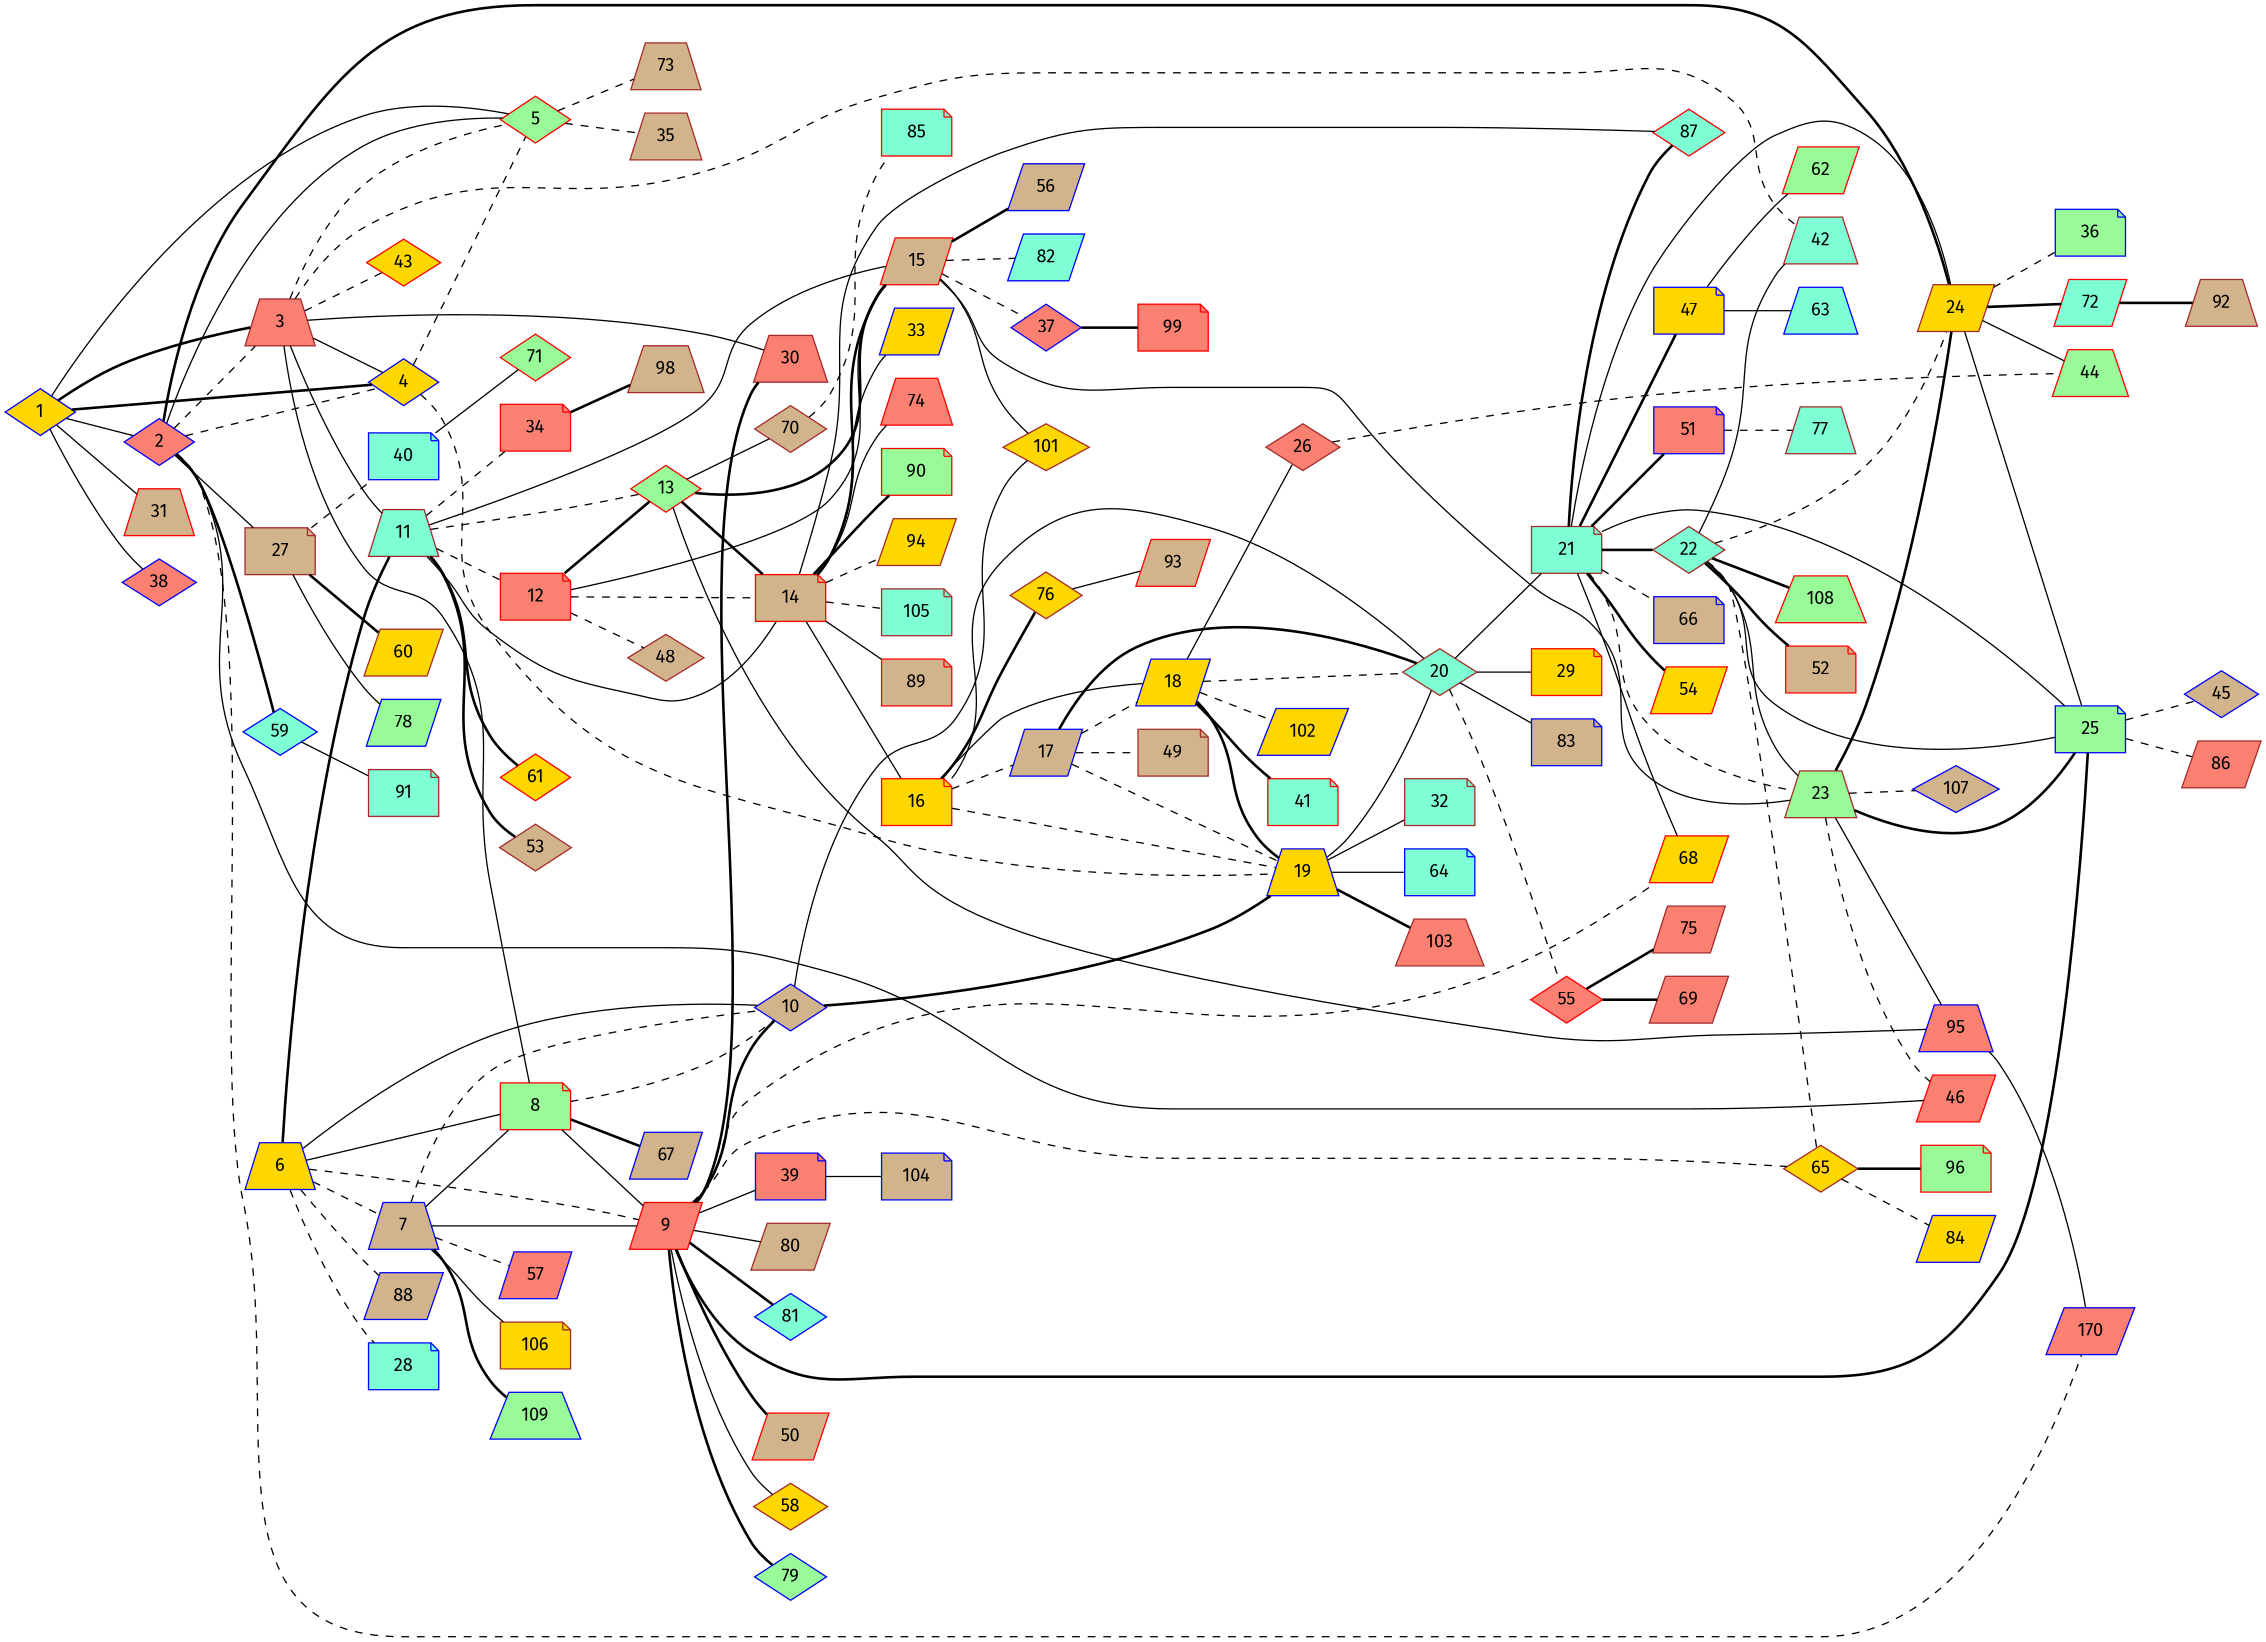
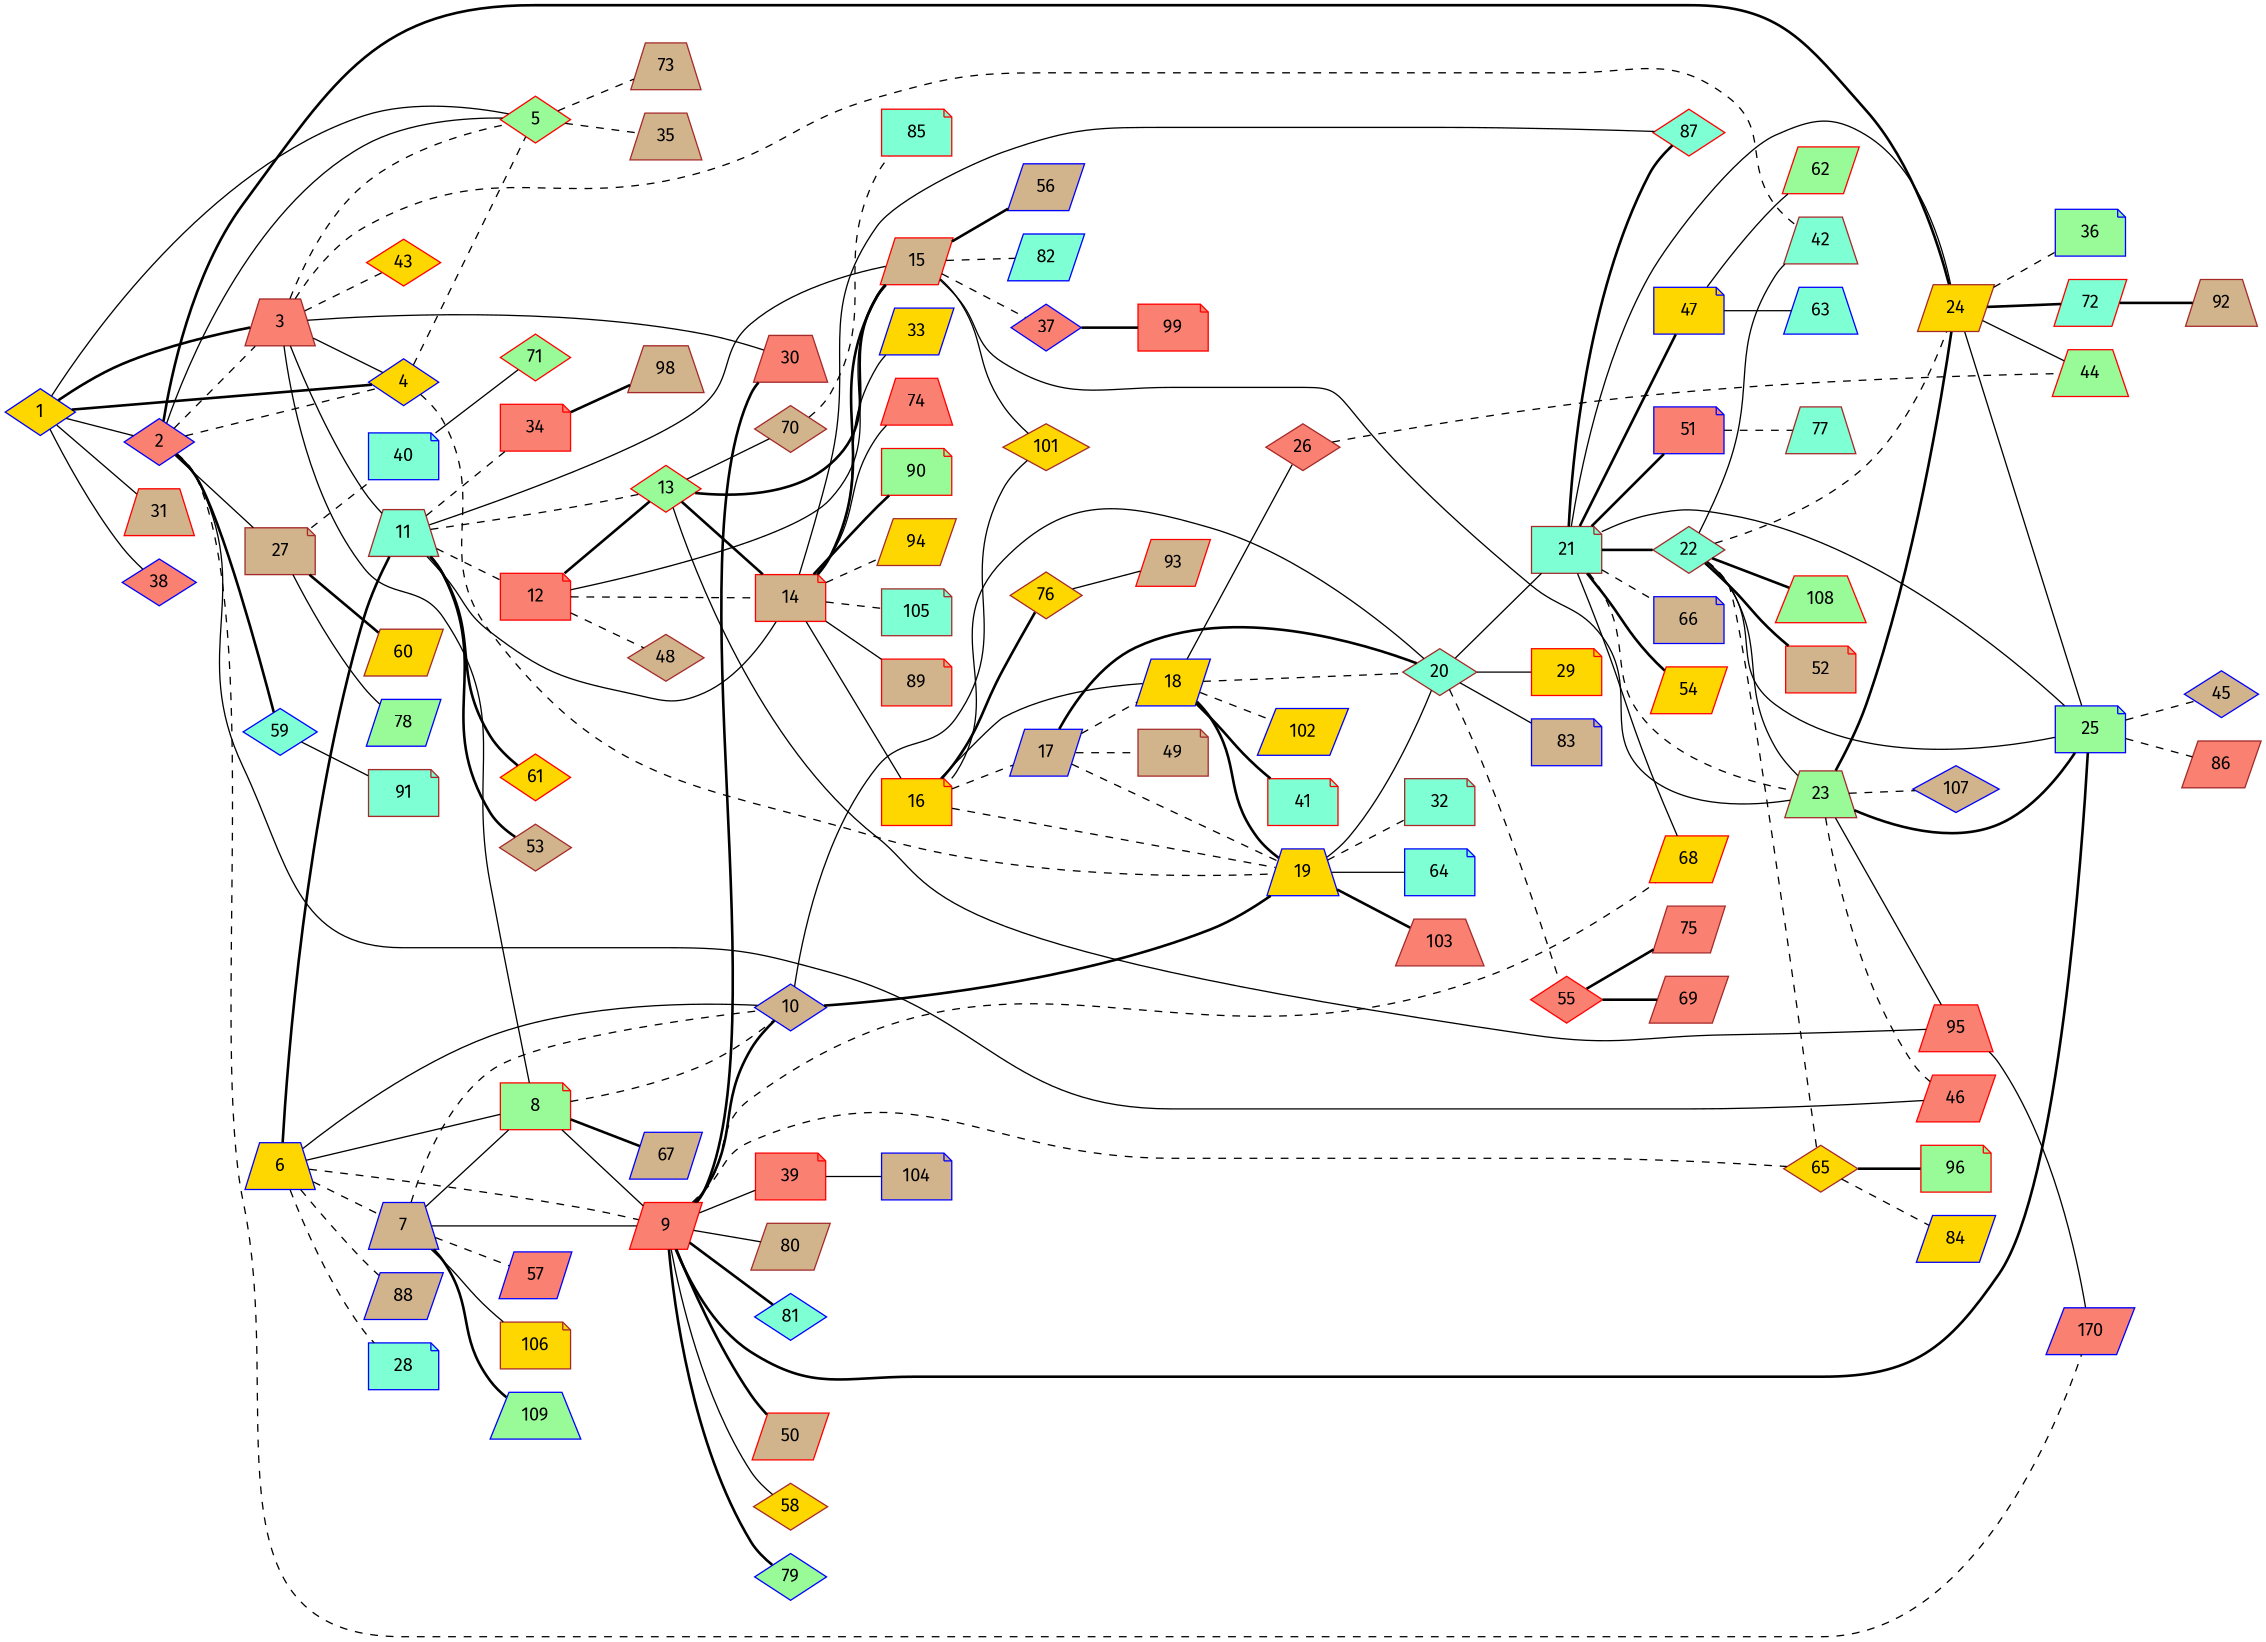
  graph {
    fontname="Fira Sans"
    rankdir=LR
    node [color=blue fillcolor=tan fontname="Fira Sans" shape=note style=filled]
    edge [fontname="Fira Sans" style=solid]
    1 [fillcolor=gold shape=diamond]
    2 [fillcolor=salmon shape=diamond]
    3 [color=brown fillcolor=salmon shape=trapezium]
    4 [fillcolor=gold shape=diamond]
    5 [color=red fillcolor=palegreen shape=diamond]
    31 [color=red shape=trapezium]
    38 [fillcolor=salmon shape=diamond]
    24 [color=brown fillcolor=gold shape=parallelogram]
    27 [color=brown]
    46 [color=red fillcolor=salmon shape=parallelogram]
    59 [fillcolor=aquamarine shape=diamond]
    n12 [fillcolor=salmon label=170 shape=parallelogram]
    8 [color=red fillcolor=palegreen]
    11 [color=brown fillcolor=aquamarine shape=trapezium]
    30 [color=brown fillcolor=salmon shape=trapezium]
    42 [color=brown fillcolor=aquamarine shape=trapezium]
    43 [color=red fillcolor=gold shape=diamond]
    19 [fillcolor=gold shape=trapezium]
    35 [color=brown shape=trapezium]
    73 [color=brown shape=trapezium]
    25 [fillcolor=palegreen]
    36 [fillcolor=palegreen]
    44 [color=red fillcolor=palegreen shape=trapezium]
    72 [color=red fillcolor=aquamarine shape=parallelogram]
    40 [fillcolor=aquamarine]
    60 [color=brown fillcolor=gold shape=parallelogram]
    78 [fillcolor=palegreen shape=parallelogram]
    91 [color=brown fillcolor=aquamarine]
    9 [color=red fillcolor=salmon shape=parallelogram]
    10 [shape=diamond]
    67 [shape=parallelogram]
    12 [color=red fillcolor=salmon]
    13 [color=red fillcolor=palegreen shape=diamond]
    14 [color=red]
    15 [color=red shape=parallelogram]
    34 [color=red fillcolor=salmon]
    53 [color=brown shape=diamond]
    61 [color=red fillcolor=gold shape=diamond]
    20 [color=brown fillcolor=aquamarine shape=diamond]
    32 [color=brown fillcolor=aquamarine]
    64 [fillcolor=aquamarine]
    103 [color=brown fillcolor=salmon shape=trapezium]
    6 [fillcolor=gold shape=trapezium]
    7 [shape=trapezium]
    28 [fillcolor=aquamarine]
    88 [shape=parallelogram]
    57 [fillcolor=salmon shape=parallelogram]
    106 [color=brown fillcolor=gold]
    109 [fillcolor=palegreen shape=trapezium]
-   39 [fillcolor=salmon]
+   39 [color=red fillcolor=salmon]
    50 [color=red shape=parallelogram]
    58 [color=brown fillcolor=gold shape=diamond]
    65 [color=brown fillcolor=gold shape=diamond]
    68 [color=red fillcolor=gold shape=parallelogram]
    79 [fillcolor=palegreen shape=diamond]
    80 [color=brown shape=parallelogram]
    81 [fillcolor=aquamarine shape=diamond]
    101 [color=brown fillcolor=gold shape=diamond]
    45 [shape=diamond]
    86 [color=brown fillcolor=salmon shape=parallelogram]
    104
    84 [fillcolor=gold shape=parallelogram]
    96 [color=red fillcolor=palegreen]
    48 [color=brown shape=diamond]
    70 [color=brown shape=diamond]
-   95 [fillcolor=salmon shape=trapezium]
+   95 [color=red fillcolor=salmon shape=trapezium]
    16 [color=red fillcolor=gold]
    33 [fillcolor=gold shape=parallelogram]
    74 [color=red fillcolor=salmon shape=trapezium]
    87 [color=red fillcolor=aquamarine shape=diamond]
    89 [color=red]
    90 [color=red fillcolor=palegreen]
    94 [color=brown fillcolor=gold shape=parallelogram]
    105 [color=brown fillcolor=aquamarine]
    23 [color=brown fillcolor=palegreen shape=trapezium]
    37 [fillcolor=salmon shape=diamond]
    56 [shape=parallelogram]
    82 [fillcolor=aquamarine shape=parallelogram]
    98 [color=brown shape=trapezium]
    85 [color=red fillcolor=aquamarine]
    17 [shape=parallelogram]
    18 [fillcolor=gold shape=parallelogram]
    76 [color=brown fillcolor=gold shape=diamond]
    107 [shape=diamond]
    99 [color=red fillcolor=salmon]
    49 [color=brown]
    26 [color=brown fillcolor=salmon shape=diamond]
    41 [color=red fillcolor=aquamarine]
    102 [fillcolor=gold shape=parallelogram]
    21 [color=brown fillcolor=aquamarine]
    29 [color=red fillcolor=gold]
    55 [color=red fillcolor=salmon shape=diamond]
    83
    93 [color=red shape=parallelogram]
    22 [color=brown fillcolor=aquamarine shape=diamond]
    47 [fillcolor=gold]
    51 [fillcolor=salmon]
    54 [color=red fillcolor=gold shape=parallelogram]
    66
    69 [color=brown fillcolor=salmon shape=parallelogram]
    75 [color=brown fillcolor=salmon shape=parallelogram]
    52 [color=red]
    108 [color=red fillcolor=palegreen shape=trapezium]
    62 [color=red fillcolor=palegreen shape=parallelogram]
    63 [fillcolor=aquamarine shape=trapezium]
    77 [color=brown fillcolor=aquamarine shape=trapezium]
    92 [color=brown shape=trapezium]
    71 [color=red fillcolor=palegreen shape=diamond]
    1 -- 2
    1 -- 3 [style=bold]
    1 -- 4 [style=bold]
    1 -- 5
    1 -- 31
    1 -- 38
    2 -- 3 [style=dashed]
    2 -- 4 [style=dashed]
    2 -- 5
    2 -- 24 [style=bold]
    2 -- 27
    2 -- 46
    2 -- 59 [style=bold]
    2 -- n12 [style=dashed]
    3 -- 4
    3 -- 5 [style=dashed]
    3 -- 8
    3 -- 11
    3 -- 30
    3 -- 42 [style=dashed]
    3 -- 43 [style=dashed]
    4 -- 5 [style=dashed]
    4 -- 19 [style=dashed]
    5 -- 35 [style=dashed]
    5 -- 73 [style=dashed]
    24 -- 25
    24 -- 36 [style=dashed]
    24 -- 44
    24 -- 72 [style=bold]
    27 -- 40 [style=dashed]
    27 -- 60 [style=bold]
    27 -- 78
    59 -- 91
    8 -- 9
    8 -- 10 [style=dashed]
    8 -- 67 [style=bold]
    11 -- 12 [style=dashed]
    11 -- 13 [style=dashed]
    11 -- 14
    11 -- 15
    11 -- 34 [style=dashed]
    11 -- 53 [style=bold]
    11 -- 61 [style=bold]
    19 -- 20
-   19 -- 32
+   19 -- 32 [style=dashed]
    19 -- 64
    19 -- 103 [style=bold]
    25 -- 45 [style=dashed]
    25 -- 86 [style=dashed]
    72 -- 92 [style=bold]
    40 -- 71
    9 -- 30 [style=bold]
    9 -- 25 [style=bold]
    9 -- 10 [style=bold]
    9 -- 39
    9 -- 50 [style=bold]
    9 -- 58
    9 -- 65 [style=dashed]
    9 -- 68 [style=dashed]
    9 -- 79 [style=bold]
    9 -- 80
    9 -- 81 [style=bold]
    10 -- 19 [style=bold]
    10 -- 101
    12 -- 13 [style=bold]
    12 -- 14 [style=dashed]
    12 -- 15
    12 -- 48 [style=dashed]
    13 -- 14 [style=bold]
    13 -- 15 [style=bold]
    13 -- 70
    13 -- 95
    14 -- 15 [style=bold]
    14 -- 16
    14 -- 33
    14 -- 74
    14 -- 87
    14 -- 89
    14 -- 90 [style=bold]
    14 -- 94 [style=dashed]
    14 -- 105 [style=dashed]
    15 -- 101
    15 -- 23
    15 -- 37 [style=dashed]
    15 -- 56 [style=bold]
    15 -- 82 [style=dashed]
    34 -- 98 [style=bold]
    20 -- 21
    20 -- 29
    20 -- 55 [style=dashed]
    20 -- 83
    6 -- 8
    6 -- 11 [style=bold]
    6 -- 9 [style=dashed]
    6 -- 10
    6 -- 7 [style=dashed]
    6 -- 28 [style=dashed]
    6 -- 88 [style=dashed]
    7 -- 8
    7 -- 9
    7 -- 10 [style=dashed]
    7 -- 57 [style=dashed]
    7 -- 106
    7 -- 109 [style=bold]
    39 -- 104
    65 -- 84 [style=dashed]
    65 -- 96 [style=bold]
    70 -- 85 [style=dashed]
    95 -- n12
    16 -- 19 [style=dashed]
    16 -- 20
    16 -- 17 [style=dashed]
    16 -- 18
    16 -- 76 [style=bold]
    23 -- 24 [style=bold]
    23 -- 46 [style=dashed]
    23 -- 25 [style=bold]
    23 -- 95
    23 -- 107 [style=dashed]
    37 -- 99 [style=bold]
    17 -- 19 [style=dashed]
    17 -- 20 [style=bold]
    17 -- 18 [style=dashed]
    17 -- 49 [style=dashed]
    18 -- 19 [style=bold]
    18 -- 20 [style=dashed]
    18 -- 26
    18 -- 41 [style=bold]
    18 -- 102 [style=dashed]
    76 -- 93
    26 -- 44 [style=dashed]
    21 -- 24
    21 -- 25
    21 -- 68
    21 -- 87 [style=bold]
    21 -- 23 [style=dashed]
    21 -- 22 [style=bold]
    21 -- 47 [style=bold]
    21 -- 51 [style=bold]
    21 -- 54 [style=bold]
    21 -- 66 [style=dashed]
    55 -- 69 [style=bold]
    55 -- 75 [style=bold]
    22 -- 24 [style=dashed]
    22 -- 42
    22 -- 25
    22 -- 65 [style=dashed]
    22 -- 23
    22 -- 52 [style=bold]
    22 -- 108 [style=bold]
    47 -- 62
    47 -- 63
    51 -- 77 [style=dashed]
  }
